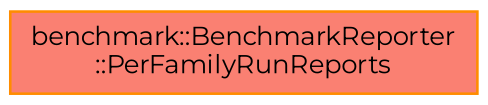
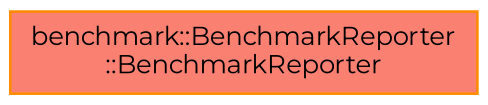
  digraph {
    rankdir=LR
    fontname=Montserrat
-   n1 [color=darkorange fillcolor=salmon fontname=Montserrat fontsize=10 height=0.2 label="benchmark::BenchmarkReporter\l::PerFamilyRunReports" shape=record style=filled width=0.4]
+   n1 [color=darkorange fillcolor=salmon fontname=Montserrat fontsize=10 height=0.2 label="benchmark::BenchmarkReporter\l::BenchmarkReporter" shape=record style=filled width=0.4]
  }
